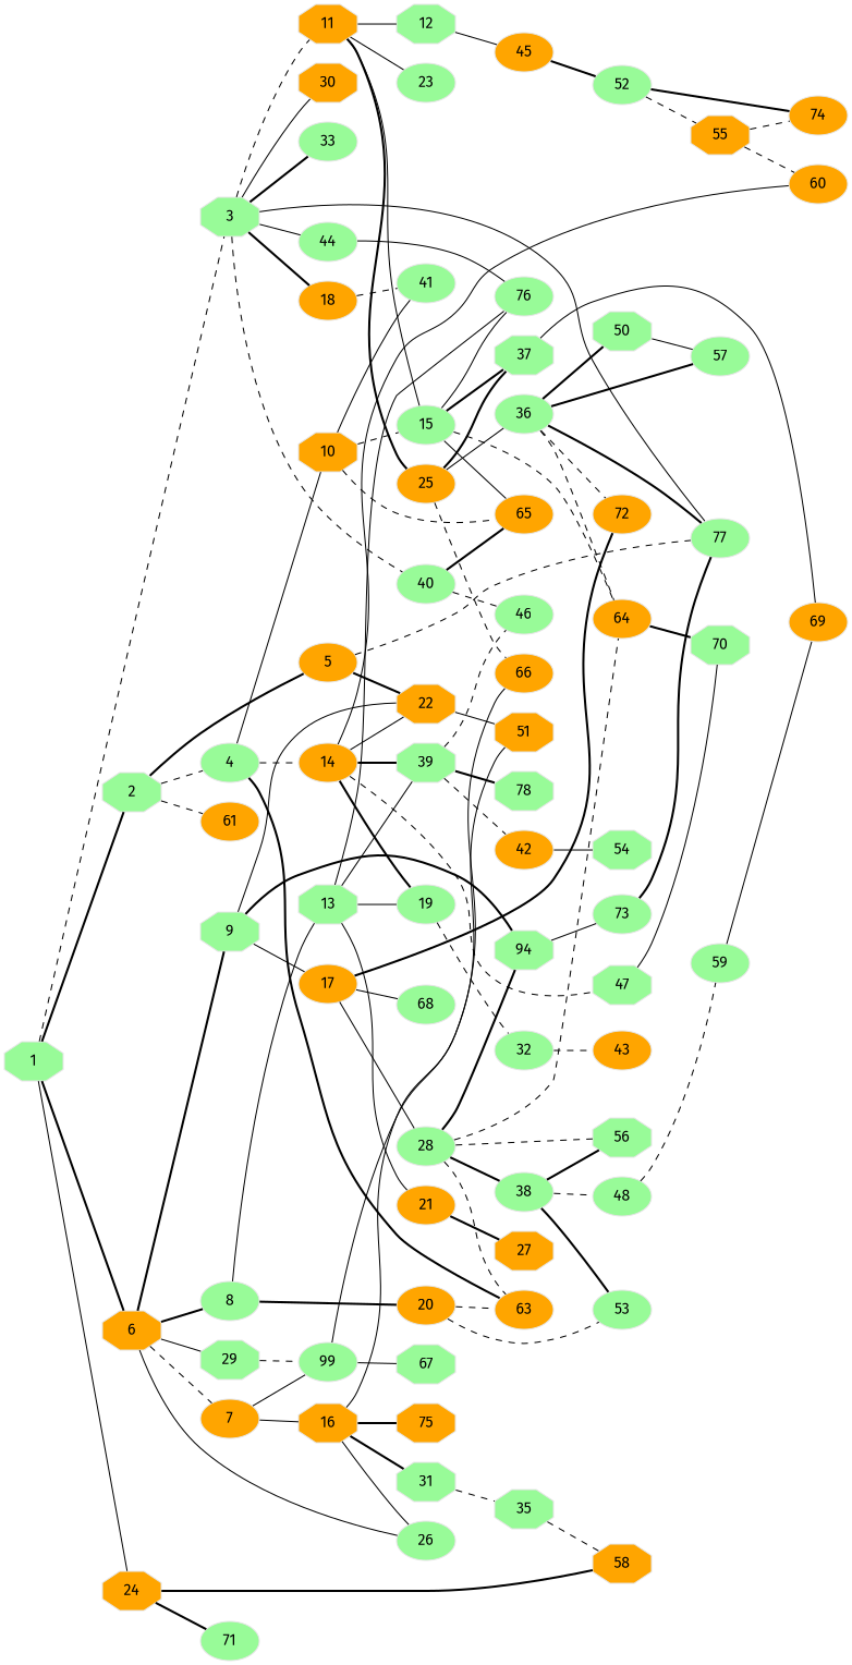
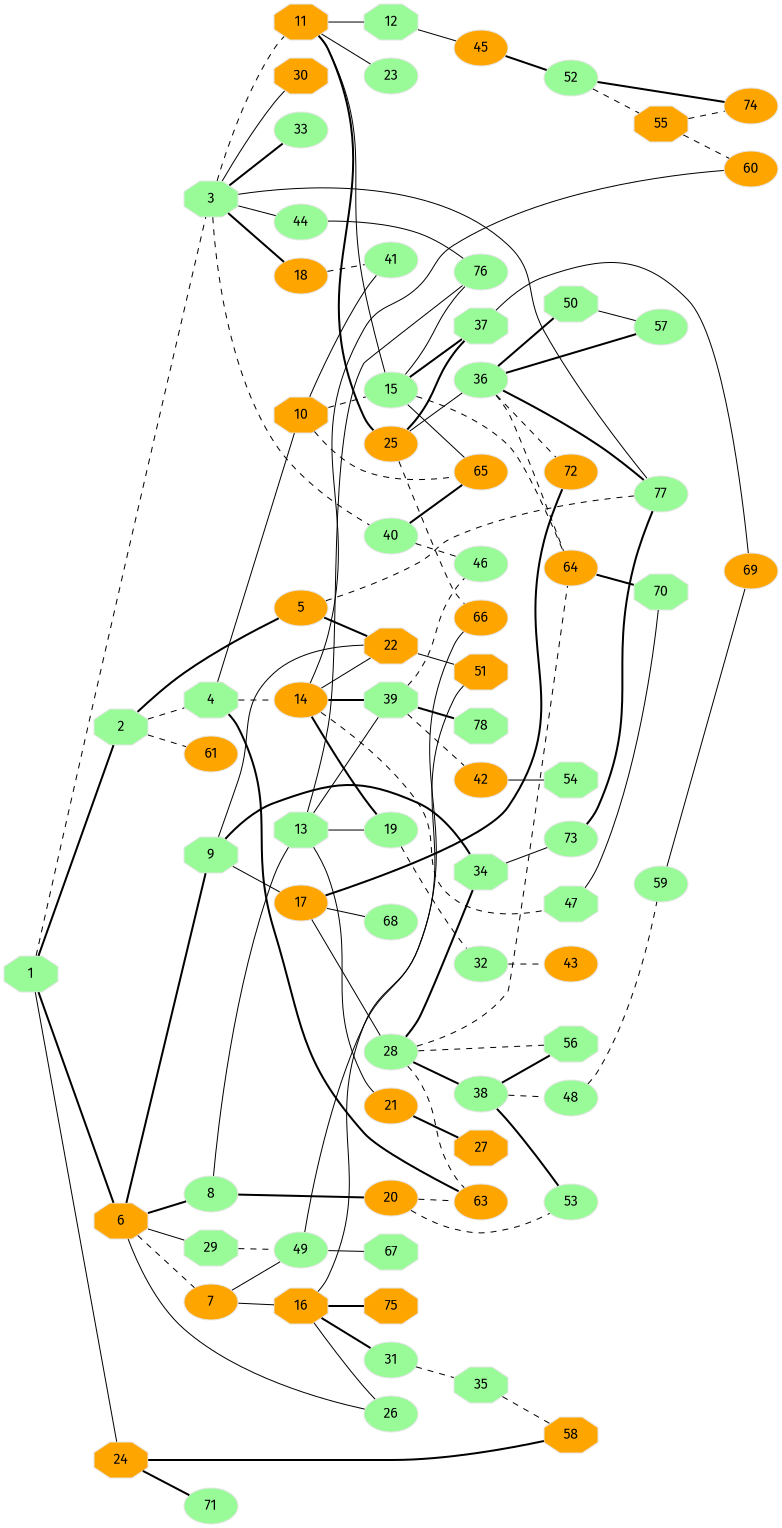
  graph {
    fontname="Fira Sans"
    rankdir=LR
    node [color=gray90 fillcolor=palegreen fontname="Fira Sans" shape=ellipse style=filled]
    edge [fontname="Fira Sans" style=solid]
    1 [shape=octagon]
    2 [shape=octagon]
    3 [shape=octagon]
    6 [fillcolor=orange shape=octagon]
    24 [fillcolor=orange shape=octagon]
-   4
+   4 [shape=octagon]
    5 [fillcolor=orange]
    61 [fillcolor=orange]
    11 [fillcolor=orange shape=octagon]
    18 [fillcolor=orange]
    30 [fillcolor=orange shape=octagon]
    33
    40
    44
    77
    7 [fillcolor=orange]
    8
    9 [shape=octagon]
    26
    29 [shape=octagon]
    58 [fillcolor=orange shape=octagon]
    71
    10 [fillcolor=orange shape=octagon]
    14 [fillcolor=orange]
    63 [fillcolor=orange]
    22 [fillcolor=orange shape=octagon]
    15
    12 [shape=octagon]
    23
    25 [fillcolor=orange]
    41
    65 [fillcolor=orange]
    46
    76
    19
    39 [shape=octagon]
    47 [shape=octagon]
    60 [fillcolor=orange]
    51 [fillcolor=orange shape=octagon]
    16 [fillcolor=orange shape=octagon]
-   49 [label=99]
+   49
    13 [shape=octagon]
    20 [fillcolor=orange]
    17 [fillcolor=orange]
-   34 [shape=octagon label=94]
-   31 [shape=octagon]
+   34 [shape=octagon]
+   31
    66 [fillcolor=orange]
    75 [fillcolor=orange shape=octagon]
    67 [shape=octagon]
    21 [fillcolor=orange]
    53
    28
    68
    72 [fillcolor=orange]
    73
    37 [shape=octagon]
    64 [fillcolor=orange]
    45 [fillcolor=orange]
    36
    52
    32
    27 [fillcolor=orange shape=octagon]
    42 [fillcolor=orange]
    78 [shape=octagon]
    70 [shape=octagon]
    69 [fillcolor=orange]
    35 [shape=octagon]
    38
    56 [shape=octagon]
    43 [fillcolor=orange]
    50 [shape=octagon]
    57
    48
    59
    54 [shape=octagon]
    55 [fillcolor=orange shape=octagon]
    74 [fillcolor=orange]
    1 -- 2 [style=bold]
    1 -- 3 [style=dashed]
    1 -- 6 [style=bold]
    1 -- 24
    2 -- 4 [style=dashed]
    2 -- 5 [style=bold]
    2 -- 61 [style=dashed]
    3 -- 11 [style=dashed]
    3 -- 18 [style=bold]
    3 -- 30
    3 -- 33 [style=bold]
    3 -- 40 [style=dashed]
    3 -- 44
    3 -- 77
    6 -- 7 [style=dashed]
    6 -- 8 [style=bold]
    6 -- 9 [style=bold]
    6 -- 26
    6 -- 29
    24 -- 58 [style=bold]
    24 -- 71 [style=bold]
    4 -- 10
    4 -- 14 [style=dashed]
    4 -- 63 [style=bold]
    5 -- 77 [style=dashed]
    5 -- 22 [style=bold]
    11 -- 15
    11 -- 12
    11 -- 23
    11 -- 25 [style=bold]
    18 -- 41 [style=dashed]
    40 -- 65 [style=bold]
    40 -- 46 [style=dashed]
    44 -- 76
    7 -- 16
    7 -- 49
    8 -- 13
    8 -- 20 [style=bold]
    9 -- 22
    9 -- 17
    9 -- 34 [style=bold]
    29 -- 49 [style=dashed]
    10 -- 15 [style=dashed]
    10 -- 41
    10 -- 65 [style=dashed]
    14 -- 22
    14 -- 19 [style=bold]
    14 -- 39 [style=bold]
    14 -- 47 [style=dashed]
    14 -- 60
    22 -- 51
    15 -- 65
    15 -- 76
    15 -- 37 [style=bold]
    15 -- 64 [style=dashed]
    12 -- 45
    25 -- 66 [style=dashed]
    25 -- 37 [style=bold]
    25 -- 36
    19 -- 32 [style=dashed]
    39 -- 46 [style=dashed]
    39 -- 42 [style=dashed]
    39 -- 78 [style=bold]
    47 -- 70
    16 -- 26
    16 -- 31 [style=bold]
    16 -- 66
    16 -- 75 [style=bold]
    49 -- 51
    49 -- 67
    13 -- 76
    13 -- 19
    13 -- 39
    13 -- 21
    20 -- 63 [style=dashed]
    20 -- 53 [style=dashed]
    17 -- 28
    17 -- 68
    17 -- 72 [style=bold]
    34 -- 73
    31 -- 35 [style=dashed]
    21 -- 27 [style=bold]
    28 -- 63 [style=dashed]
    28 -- 34 [style=bold]
    28 -- 64 [style=dashed]
    28 -- 38 [style=bold]
    28 -- 56 [style=dashed]
    73 -- 77 [style=bold]
    37 -- 69
    64 -- 70 [style=bold]
    45 -- 52 [style=bold]
    36 -- 77 [style=bold]
    36 -- 72 [style=dashed]
    36 -- 64 [style=dashed]
    36 -- 50 [style=bold]
    36 -- 57 [style=bold]
    52 -- 55 [style=dashed]
    52 -- 74 [style=bold]
    32 -- 43 [style=dashed]
    42 -- 54
    35 -- 58 [style=dashed]
    38 -- 53 [style=bold]
    38 -- 56 [style=bold]
    38 -- 48 [style=dashed]
    50 -- 57
    48 -- 59 [style=dashed]
    59 -- 69
    55 -- 60 [style=dashed]
    55 -- 74 [style=dashed]
  }
